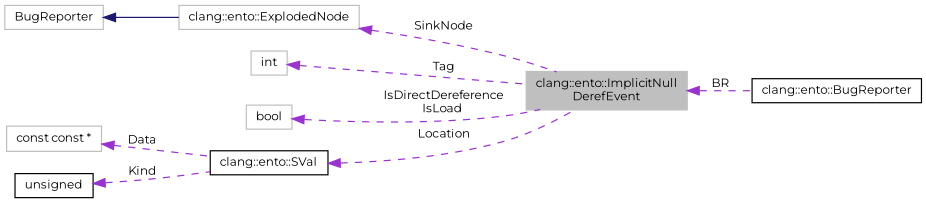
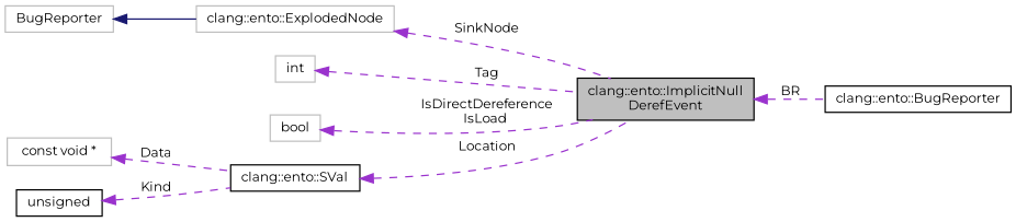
  digraph {
    fontname=Montserrat
    rankdir=LR
    node [color=grey75 fontname=Montserrat fontsize=10 shape=record]
    edge [color=darkorchid3 dir=back fontname=Montserrat fontsize=10 labelfontname=Helvetica labelfontsize=10 style=dashed]
-   n1 [fillcolor=grey75 fontcolor=black height=0.2 label="clang::ento::ImplicitNull\lDerefEvent" style=filled width=0.4]
+   n1 [color=black fillcolor=grey75 fontcolor=black height=0.2 label="clang::ento::ImplicitNull\lDerefEvent" style=filled width=0.4]
    n2 [color=black height=0.2 label="clang::ento::BugReporter" width=0.4]
    n3 [height=0.2 label="clang::ento::ExplodedNode" width=0.4]
    n4 [height=0.2 label=BugReporter width=0.4]
    n5 [height=0.2 label=int width=0.4]
    n6 [height=0.2 label=bool width=0.4]
    n7 [color=black height=0.2 label="clang::ento::SVal" width=0.4]
-   n8 [height=0.2 label="const const *" width=0.4]
+   n8 [height=0.2 label="const void *" width=0.4]
    n9 [color=black height=0.2 label=unsigned width=0.4]
    n1 -> n2 [label=" BR"]
    n3 -> n1 [label=" SinkNode"]
    n4 -> n3 [color=midnightblue style=solid]
    n5 -> n1 [label=" Tag"]
    n6 -> n1 [label=" IsDirectDereference\nIsLoad"]
    n7 -> n1 [label=" Location"]
    n8 -> n7 [label=" Data"]
    n9 -> n7 [label=" Kind"]
  }
